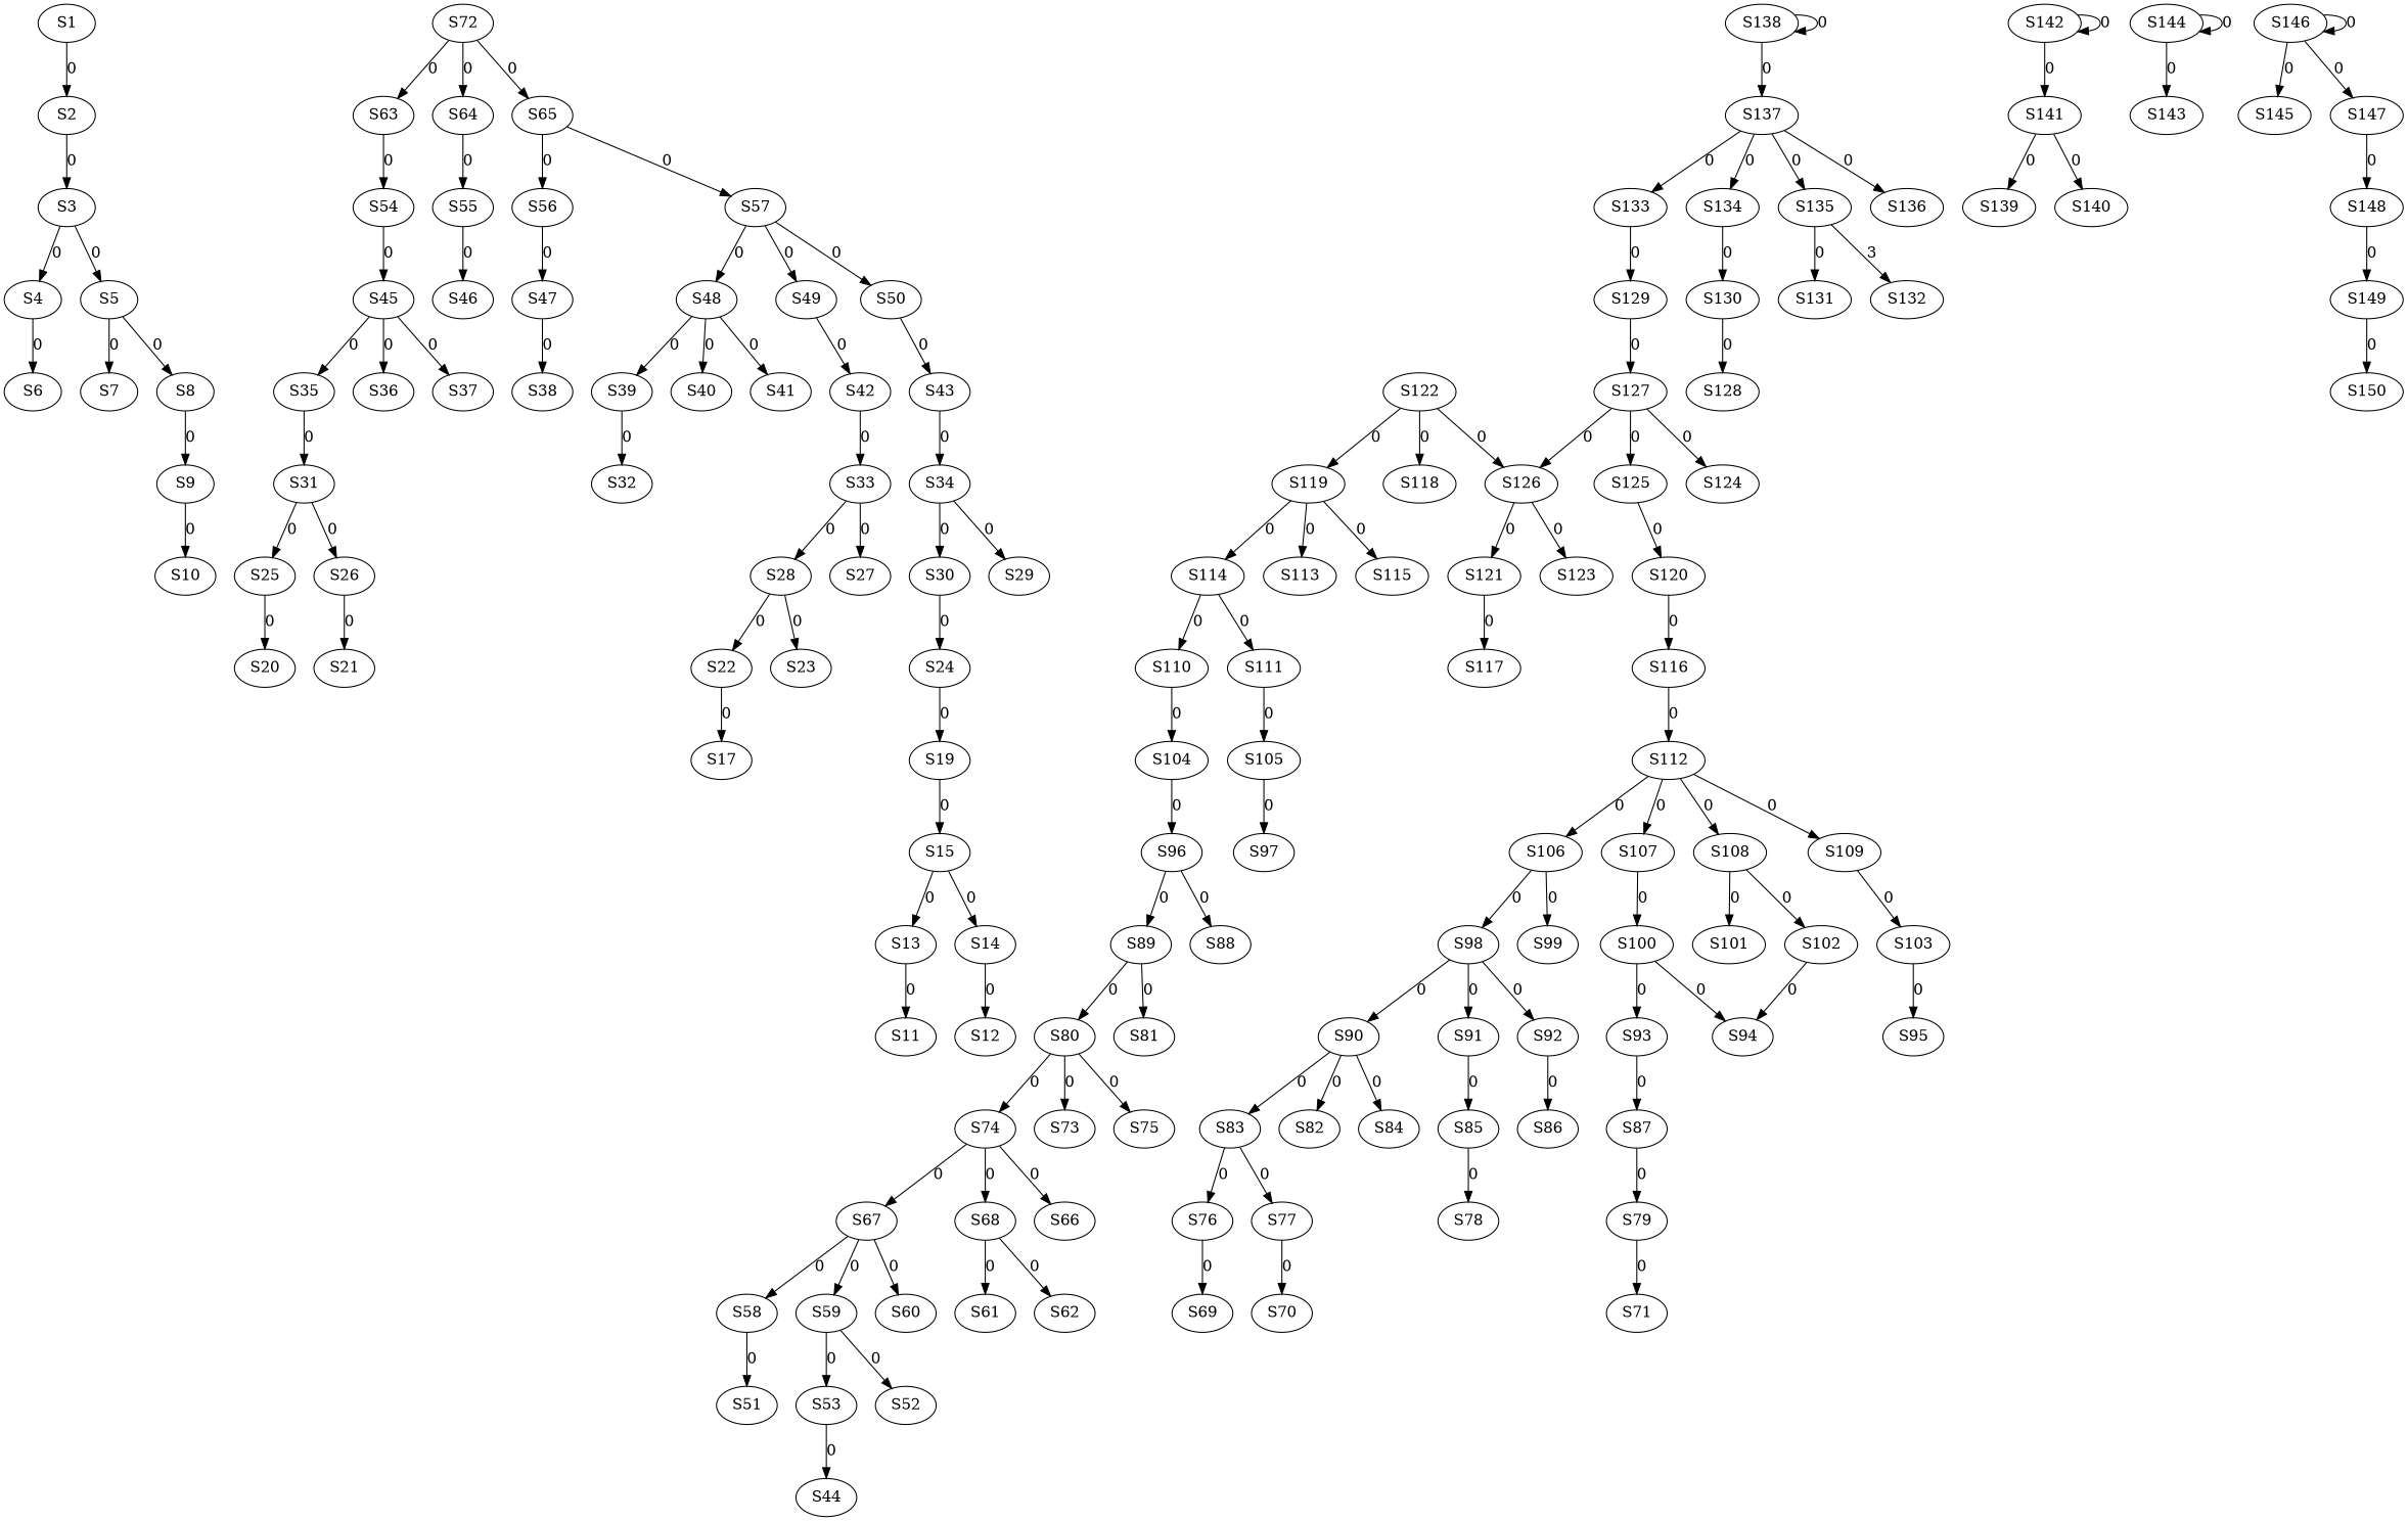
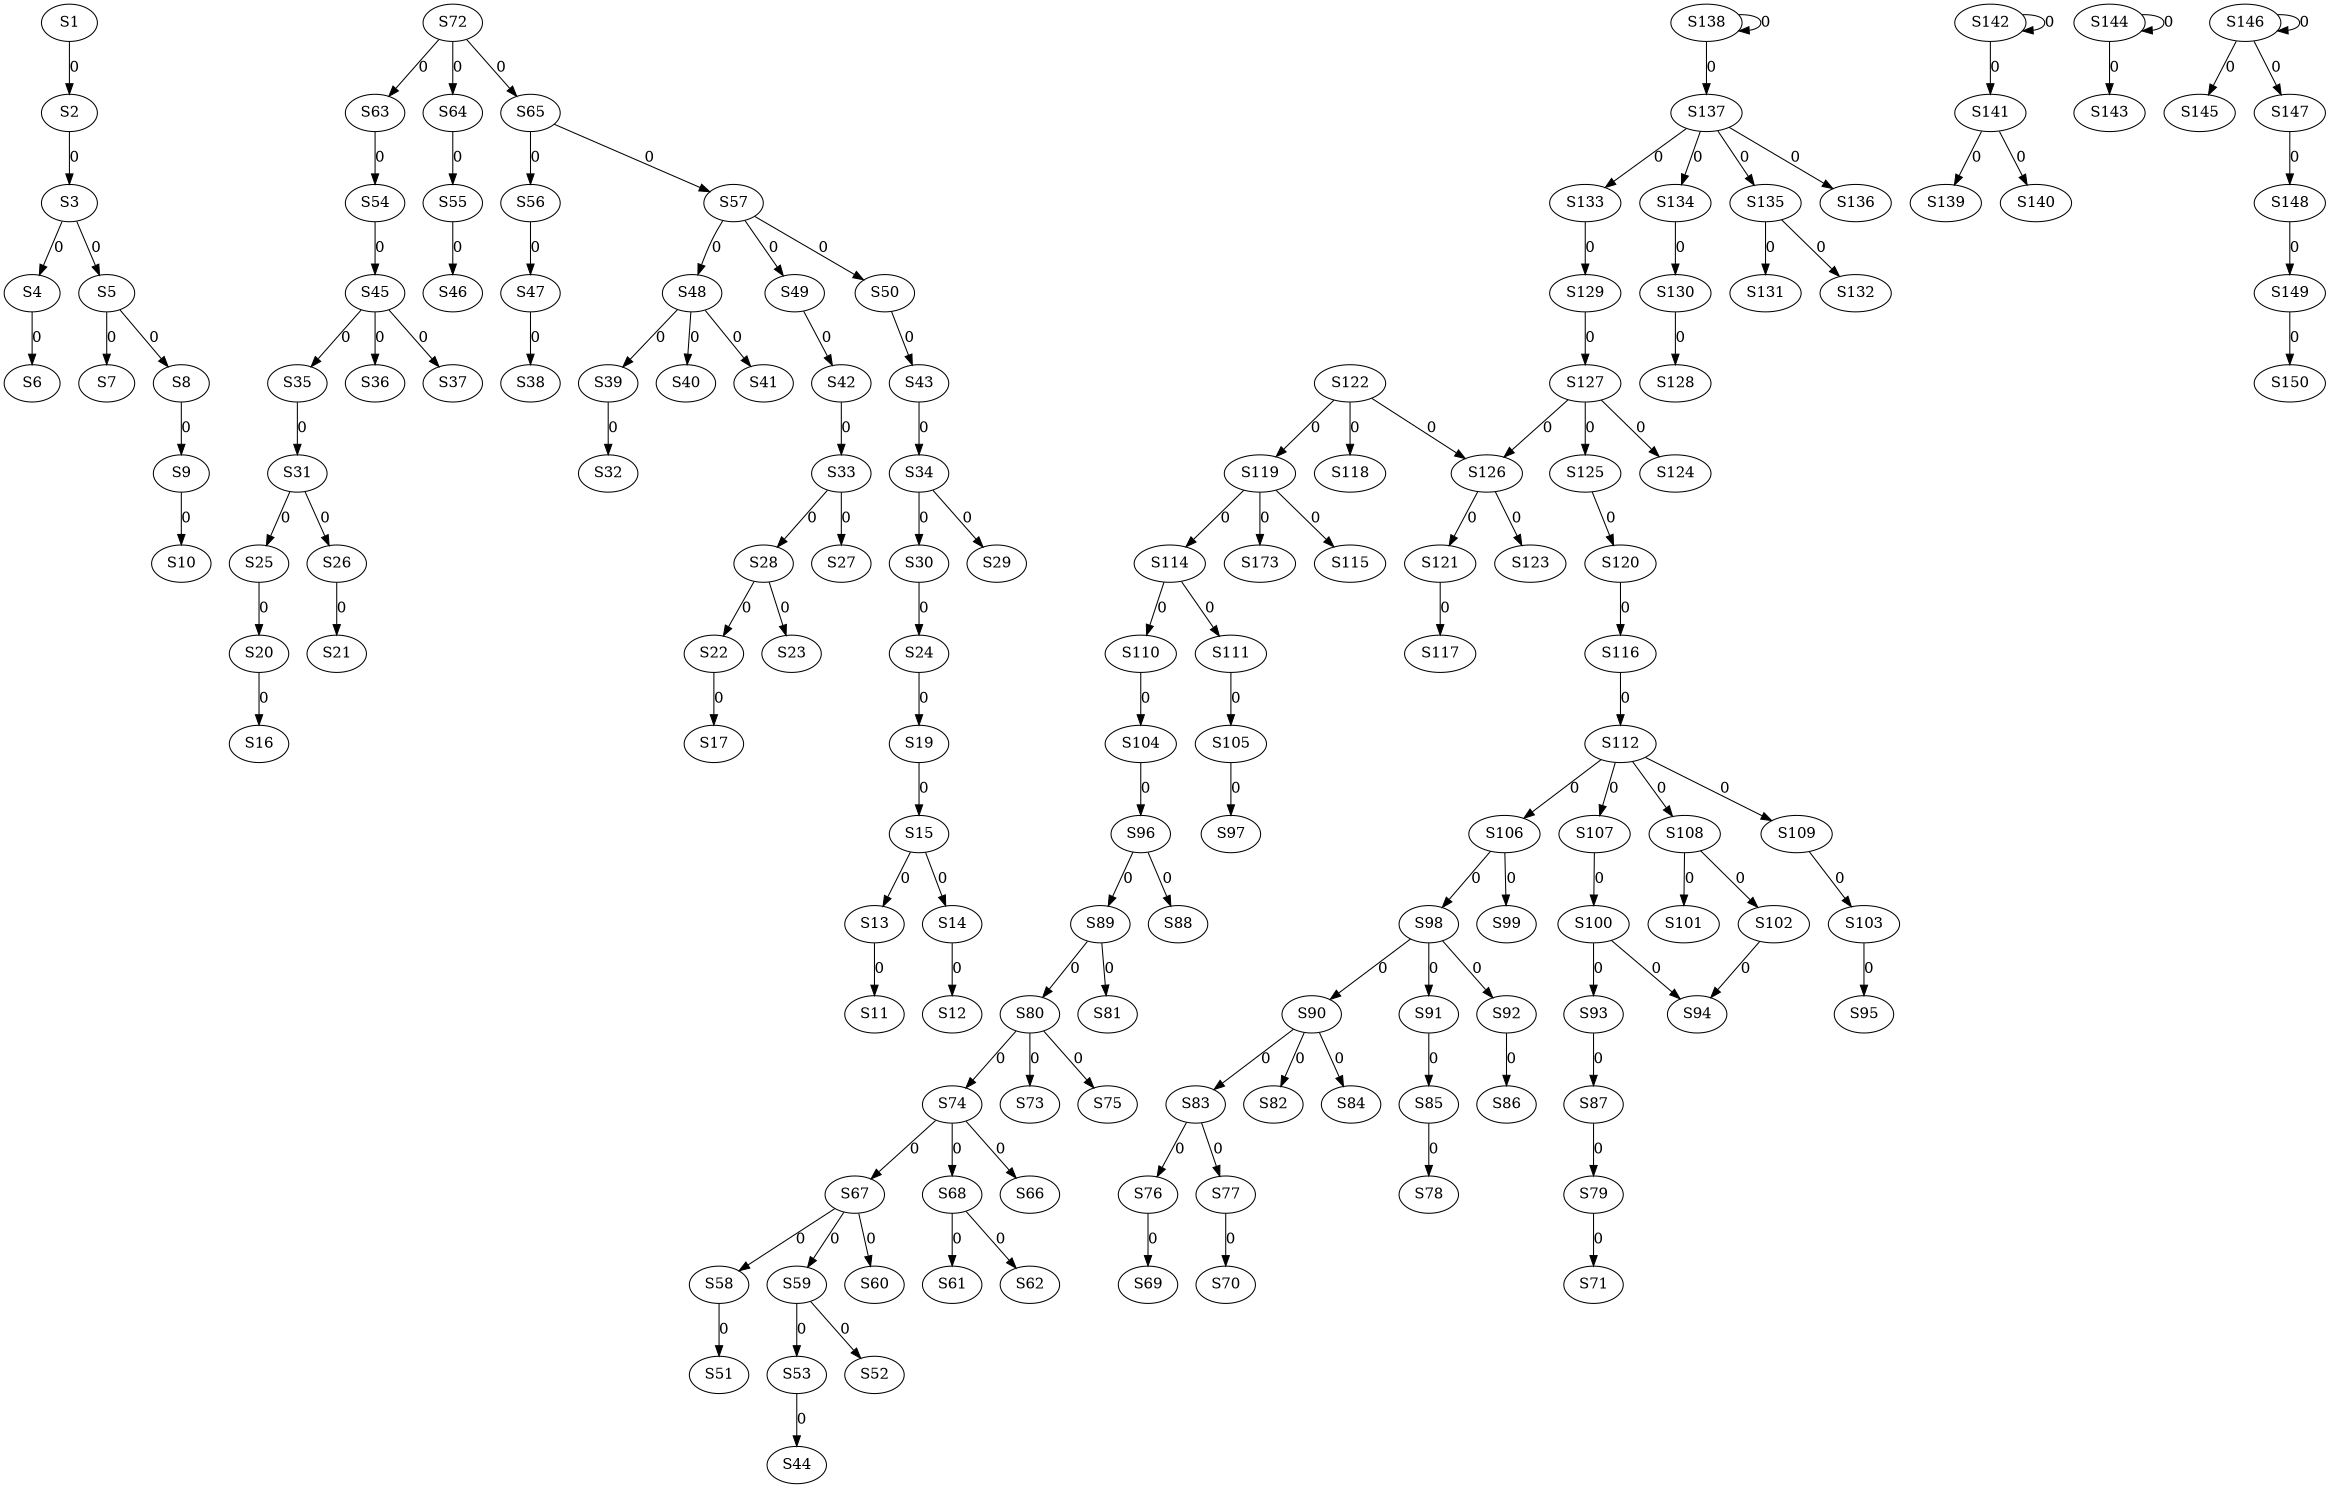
  strict digraph {
    S1
    S2
    S3
    S4
    S5
    S6
    S7
    S8
    S9
    S10
    S13
    S11
    S14
    S12
    S15
    S19
    S20
+   S16
    S22
    S17
    S24
    S25
    S26
    S21
    S28
    S23
    S30
    S31
    S33
    S27
    S34
    S29
    S35
    S39
    S32
    S42
    S43
    S45
    S36
    S37
    S47
    S38
    S48
    S40
    S41
    S49
    S50
    S53
    S44
    S54
    S55
    S46
    S56
    S57
    S58
    S51
    S59
    S52
    S63
    S64
    S65
    S67
    S60
    S68
    S61
    S62
    S72
    S74
    S66
    S76
    S69
    S77
    S70
    S79
    S71
    S80
    S73
    S75
    S83
    S85
    S78
    S87
    S89
    S81
    S90
    S82
    S84
    S91
    S92
    S86
    S93
    S96
    S88
    S98
    S100
    S94
    S103
    S95
    S104
    S105
    S97
    S106
    S99
    S107
    S108
    S101
    S102
    S109
    S110
    S111
    S112
    S114
    S116
    S119
-   S113
+   S113 [label=S173]
    S115
    S120
    S121
    S117
    S122
    S118
    S126
    S125
    S123
    S127
    S124
    S129
    S130
    S128
    S133
    S134
    S135
    S131
    S132
    S137
    S136
    S138
    S141
    S139
    S140
    S142
    S144
    S143
    S146
    S145
    S147
    S148
    S149
    S150
    S1 -> S2 [label=0]
    S2 -> S3 [label=0]
    S3 -> S4 [label=0]
    S3 -> S5 [label=0]
    S4 -> S6 [label=0]
    S5 -> S7 [label=0]
    S5 -> S8 [label=0]
    S8 -> S9 [label=0]
    S9 -> S10 [label=0]
    S13 -> S11 [label=0]
    S14 -> S12 [label=0]
    S15 -> S13 [label=0]
    S15 -> S14 [label=0]
    S19 -> S15 [label=0]
+   S20 -> S16 [label=0]
    S22 -> S17 [label=0]
    S24 -> S19 [label=0]
    S25 -> S20 [label=0]
    S26 -> S21 [label=0]
    S28 -> S22 [label=0]
    S28 -> S23 [label=0]
    S30 -> S24 [label=0]
    S31 -> S25 [label=0]
    S31 -> S26 [label=0]
    S33 -> S28 [label=0]
    S33 -> S27 [label=0]
    S34 -> S30 [label=0]
    S34 -> S29 [label=0]
    S35 -> S31 [label=0]
    S39 -> S32 [label=0]
    S42 -> S33 [label=0]
    S43 -> S34 [label=0]
    S45 -> S35 [label=0]
    S45 -> S36 [label=0]
    S45 -> S37 [label=0]
    S47 -> S38 [label=0]
    S48 -> S39 [label=0]
    S48 -> S40 [label=0]
    S48 -> S41 [label=0]
    S49 -> S42 [label=0]
    S50 -> S43 [label=0]
    S53 -> S44 [label=0]
    S54 -> S45 [label=0]
    S55 -> S46 [label=0]
    S56 -> S47 [label=0]
    S57 -> S48 [label=0]
    S57 -> S49 [label=0]
    S57 -> S50 [label=0]
    S58 -> S51 [label=0]
    S59 -> S53 [label=0]
    S59 -> S52 [label=0]
    S63 -> S54 [label=0]
    S64 -> S55 [label=0]
    S65 -> S56 [label=0]
    S65 -> S57 [label=0]
    S67 -> S58 [label=0]
    S67 -> S59 [label=0]
    S67 -> S60 [label=0]
    S68 -> S61 [label=0]
    S68 -> S62 [label=0]
    S72 -> S63 [label=0]
    S72 -> S64 [label=0]
    S72 -> S65 [label=0]
    S74 -> S67 [label=0]
    S74 -> S68 [label=0]
    S74 -> S66 [label=0]
    S76 -> S69 [label=0]
    S77 -> S70 [label=0]
    S79 -> S71 [label=0]
    S80 -> S74 [label=0]
    S80 -> S73 [label=0]
    S80 -> S75 [label=0]
    S83 -> S76 [label=0]
    S83 -> S77 [label=0]
    S85 -> S78 [label=0]
    S87 -> S79 [label=0]
    S89 -> S80 [label=0]
    S89 -> S81 [label=0]
    S90 -> S83 [label=0]
    S90 -> S82 [label=0]
    S90 -> S84 [label=0]
    S91 -> S85 [label=0]
    S92 -> S86 [label=0]
    S93 -> S87 [label=0]
    S96 -> S89 [label=0]
    S96 -> S88 [label=0]
    S98 -> S90 [label=0]
    S98 -> S91 [label=0]
    S98 -> S92 [label=0]
    S100 -> S93 [label=0]
    S100 -> S94 [label=0]
    S103 -> S95 [label=0]
    S104 -> S96 [label=0]
    S105 -> S97 [label=0]
    S106 -> S98 [label=0]
    S106 -> S99 [label=0]
    S107 -> S100 [label=0]
    S108 -> S101 [label=0]
    S108 -> S102 [label=0]
    S102 -> S94 [label=0]
    S109 -> S103 [label=0]
    S110 -> S104 [label=0]
    S111 -> S105 [label=0]
    S112 -> S106 [label=0]
    S112 -> S107 [label=0]
    S112 -> S108 [label=0]
    S112 -> S109 [label=0]
    S114 -> S110 [label=0]
    S114 -> S111 [label=0]
    S116 -> S112 [label=0]
    S119 -> S114 [label=0]
    S119 -> S113 [label=0]
    S119 -> S115 [label=0]
    S120 -> S116 [label=0]
    S121 -> S117 [label=0]
    S122 -> S119 [label=0]
    S122 -> S118 [label=0]
    S122 -> S126 [label=0]
    S126 -> S121 [label=0]
    S126 -> S123 [label=0]
    S125 -> S120 [label=0]
    S127 -> S126 [label=0]
    S127 -> S125 [label=0]
    S127 -> S124 [label=0]
    S129 -> S127 [label=0]
    S130 -> S128 [label=0]
    S133 -> S129 [label=0]
    S134 -> S130 [label=0]
    S135 -> S131 [label=0]
-   S135 -> S132 [label=3]
+   S135 -> S132 [label=0]
    S137 -> S133 [label=0]
    S137 -> S134 [label=0]
    S137 -> S135 [label=0]
    S137 -> S136 [label=0]
    S138 -> S137 [label=0]
    S138 -> S138 [label=0]
    S141 -> S139 [label=0]
    S141 -> S140 [label=0]
    S142 -> S141 [label=0]
    S142 -> S142 [label=0]
    S144 -> S144 [label=0]
    S144 -> S143 [label=0]
    S146 -> S146 [label=0]
    S146 -> S145 [label=0]
    S146 -> S147 [label=0]
    S147 -> S148 [label=0]
    S148 -> S149 [label=0]
    S149 -> S150 [label=0]
  }
